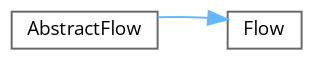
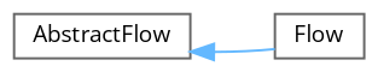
  digraph {
    rankdir=LR
    fontname="Open Sans"
    node [color=grey40 fillcolor=white fontname="Open Sans" fontsize=10 shape=box style=filled]
    n1 [height=0.2 label=AbstractFlow width=0.4]
    n2 [height=0.2 label=Flow width=0.4]
-   n2 -> n1 [color=steelblue1 dir=back fontname="Open Sans" fontsize=10 labelfontname=Helvetica labelfontsize=10 style=solid]
+   n1 -> n2 [color=steelblue1 dir=back fontname="Open Sans" fontsize=10 labelfontname=Helvetica labelfontsize=10 style=solid]
  }
